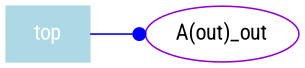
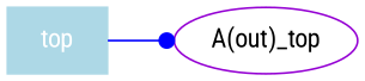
  digraph {
    rankdir=LR
    fontname="Roboto Condensed"
    node [fontname="Roboto Condensed"]
    n1 [color=lightblue fontcolor=white label=top shape=box style=filled]
-   n2 [color=darkviolet label="A(out)_out"]
+   n2 [color=darkviolet label="A(out)_top"]
    n1 -> n2 [color=blue arrowhead=dot fontname="Roboto Condensed"]
  }
